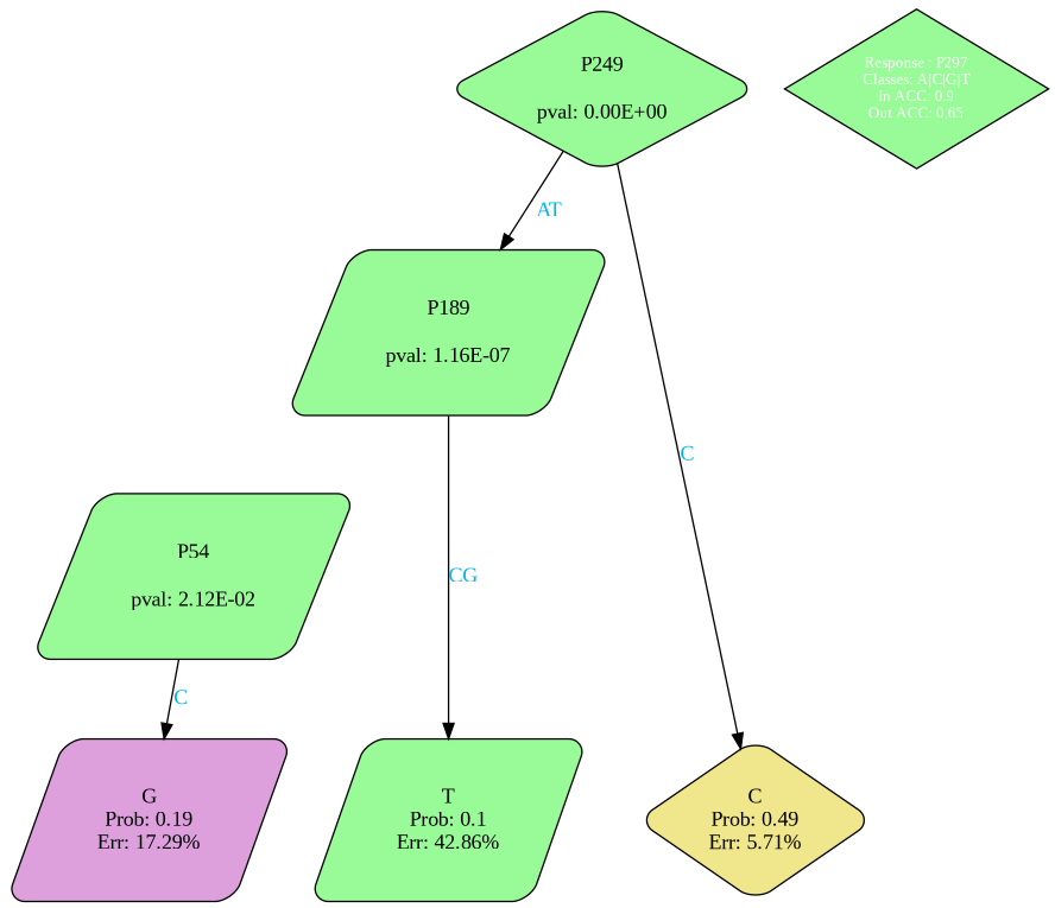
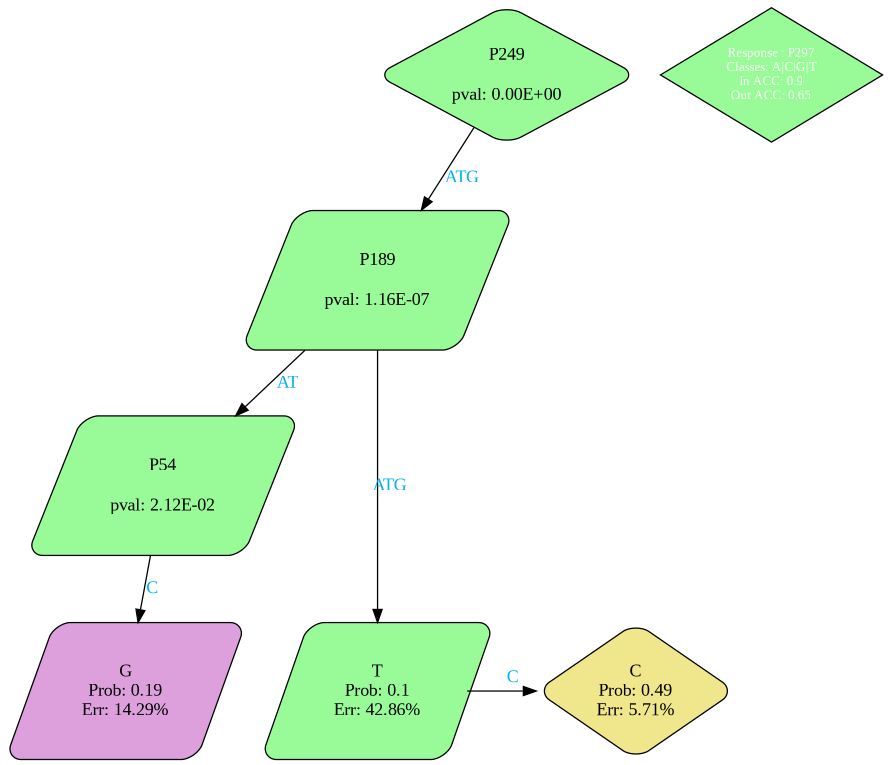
  digraph {
    fontname="Liberation Serif"
    ranksep=equally
    splines=polylines
    node [color=black fillcolor=palegreen fontname="Liberation Serif" shape=parallelogram style="filled, rounded"]
    edge [fontcolor=deepskyblue2 fontname="Liberation Serif"]
-   n1 [fillcolor=plum label="G\nProb: 0.19\nErr: 17.29%"]
+   n1 [fillcolor=plum label="G\nProb: 0.19\nErr: 14.29%"]
    n2 [label="T\nProb: 0.1\nErr: 42.86%"]
    n3 [fillcolor=khaki label="C\nProb: 0.49\nErr: 5.71%" shape=diamond]
    n4 [align=left fontcolor=white fontsize=10 label="Response : P297\nClasses: A|C|G|T\nIn ACC: 0.9\nOut ACC: 0.65\n" shape=diamond style=filled]
    n5 [label="P249\n\npval: 0.00E+00" shape=diamond]
    n6 [label="P189\n\npval: 1.16E-07"]
    n7 [label="P54\n\npval: 2.12E-02"]
    subgraph sub_1 {
      rank=same
      n1
      n2
      n3
    }
    subgraph sub_2 {
      rank=same
      n4
      n5
    }
-   n5 -> n3 [label=C]
-   n5 -> n6 [label=AT]
-   n6 -> n2 [label=CG]
+   n2 -> n3 [label=C]
+   n5 -> n6 [label=ATG]
+   n6 -> n2 [label=ATG]
+   n6 -> n7 [label=AT]
    n7 -> n1 [label=C]
  }
